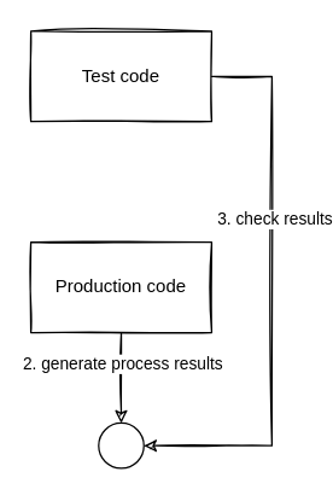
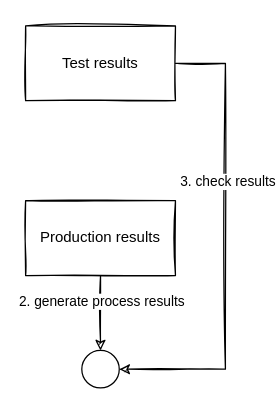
  <mxCell id="0" />
  <mxCell id="1" parent="0" />
- <mxCell id="2" value="Test code" style="rounded=0;whiteSpace=wrap;html=1;sketch=1;" parent="1" vertex="1"><mxGeometry x="20" y="20" width="120" height="60" as="geometry" /></mxCell>
+ <mxCell id="2" value="Test results" style="rounded=0;whiteSpace=wrap;html=1;sketch=1;" parent="1" vertex="1"><mxGeometry x="20" y="20" width="120" height="60" as="geometry" /></mxCell>
  <mxCell id="3" style="edgeStyle=orthogonalEdgeStyle;rounded=0;orthogonalLoop=1;jettySize=auto;html=1;exitX=1;exitY=0.5;exitDx=0;exitDy=0;sketch=1;" parent="1" source="2" target="6" edge="1"><mxGeometry relative="1" as="geometry"><mxPoint x="130" y="280" as="targetPoint" /><Array as="points"><mxPoint x="180" y="50" /><mxPoint x="180" y="295" /></Array></mxGeometry></mxCell>
  <mxCell id="4" value="3. check results" style="edgeLabel;html=1;align=center;verticalAlign=middle;resizable=0;points=[];" parent="3" vertex="1" connectable="0"><mxGeometry x="-0.313" y="1" relative="1" as="geometry"><mxPoint y="7" as="offset" /></mxGeometry></mxCell>
- <mxCell id="5" value="Production code" style="rounded=0;whiteSpace=wrap;html=1;sketch=1;" parent="1" vertex="1"><mxGeometry x="20" y="160" width="120" height="60" as="geometry" /></mxCell>
+ <mxCell id="5" value="Production results" style="rounded=0;whiteSpace=wrap;html=1;sketch=1;" parent="1" vertex="1"><mxGeometry x="20" y="160" width="120" height="60" as="geometry" /></mxCell>
  <mxCell id="6" value="" style="ellipse;whiteSpace=wrap;html=1;aspect=fixed;" parent="1" vertex="1"><mxGeometry x="65" y="280" width="30" height="30" as="geometry" /></mxCell>
  <mxCell id="7" style="edgeStyle=orthogonalEdgeStyle;rounded=0;orthogonalLoop=1;jettySize=auto;html=1;exitX=0.5;exitY=1;exitDx=0;exitDy=0;entryX=0.5;entryY=0;entryDx=0;entryDy=0;sketch=1;" parent="1" source="5" target="6" edge="1"><mxGeometry relative="1" as="geometry"><mxPoint x="90" y="90" as="sourcePoint" /><mxPoint x="90" y="170" as="targetPoint" /></mxGeometry></mxCell>
  <mxCell id="8" value="2. generate process results" style="edgeLabel;html=1;align=center;verticalAlign=middle;resizable=0;points=[];" parent="7" vertex="1" connectable="0"><mxGeometry x="-0.258" y="-1" relative="1" as="geometry"><mxPoint x="1" y="-2" as="offset" /></mxGeometry></mxCell>
